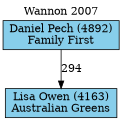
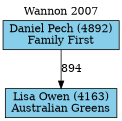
  digraph {
    label="Wannon 2007"
    labelloc=t
    mclimit=10
    node [shape=box style=filled fillcolor=skyblue]
    n1 [label="Daniel Pech (4892)\nFamily First"]
    n2 [label="Lisa Owen (4163)\nAustralian Greens"]
-   n1 -> n2 [label=294]
+   n1 -> n2 [label=894]
  }
